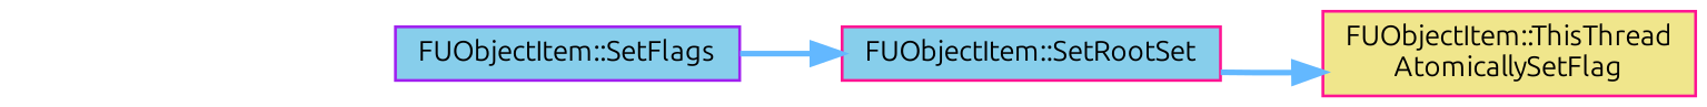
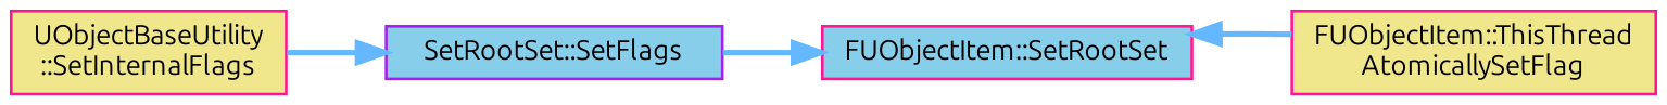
  digraph {
    fontname=Ubuntu
    rankdir=RL
    node [color=deeppink fillcolor=khaki fontname=Ubuntu fontsize=10 shape=box style=filled]
    edge [color=steelblue1 dir=back fontname=Ubuntu fontsize=10 labelfontname=Helvetica labelfontsize=10 style=bold]
    n1 [fontcolor=black height=0.2 label="FUObjectItem::ThisThread\lAtomicallySetFlag" width=0.4]
    n2 [fillcolor=skyblue height=0.2 label="FUObjectItem::SetRootSet" width=0.4]
-   n3 [color=purple fillcolor=skyblue height=0.2 label="FUObjectItem::SetFlags" width=0.4]
-   n1 -> n2
+   n3 [color=purple fillcolor=skyblue height=0.2 label="SetRootSet::SetFlags" width=0.4]
+   n4 [height=0.2 label="UObjectBaseUtility\l::SetInternalFlags" width=0.4]
+   n2 -> n1
    n2 -> n3
+   n3 -> n4
  }
